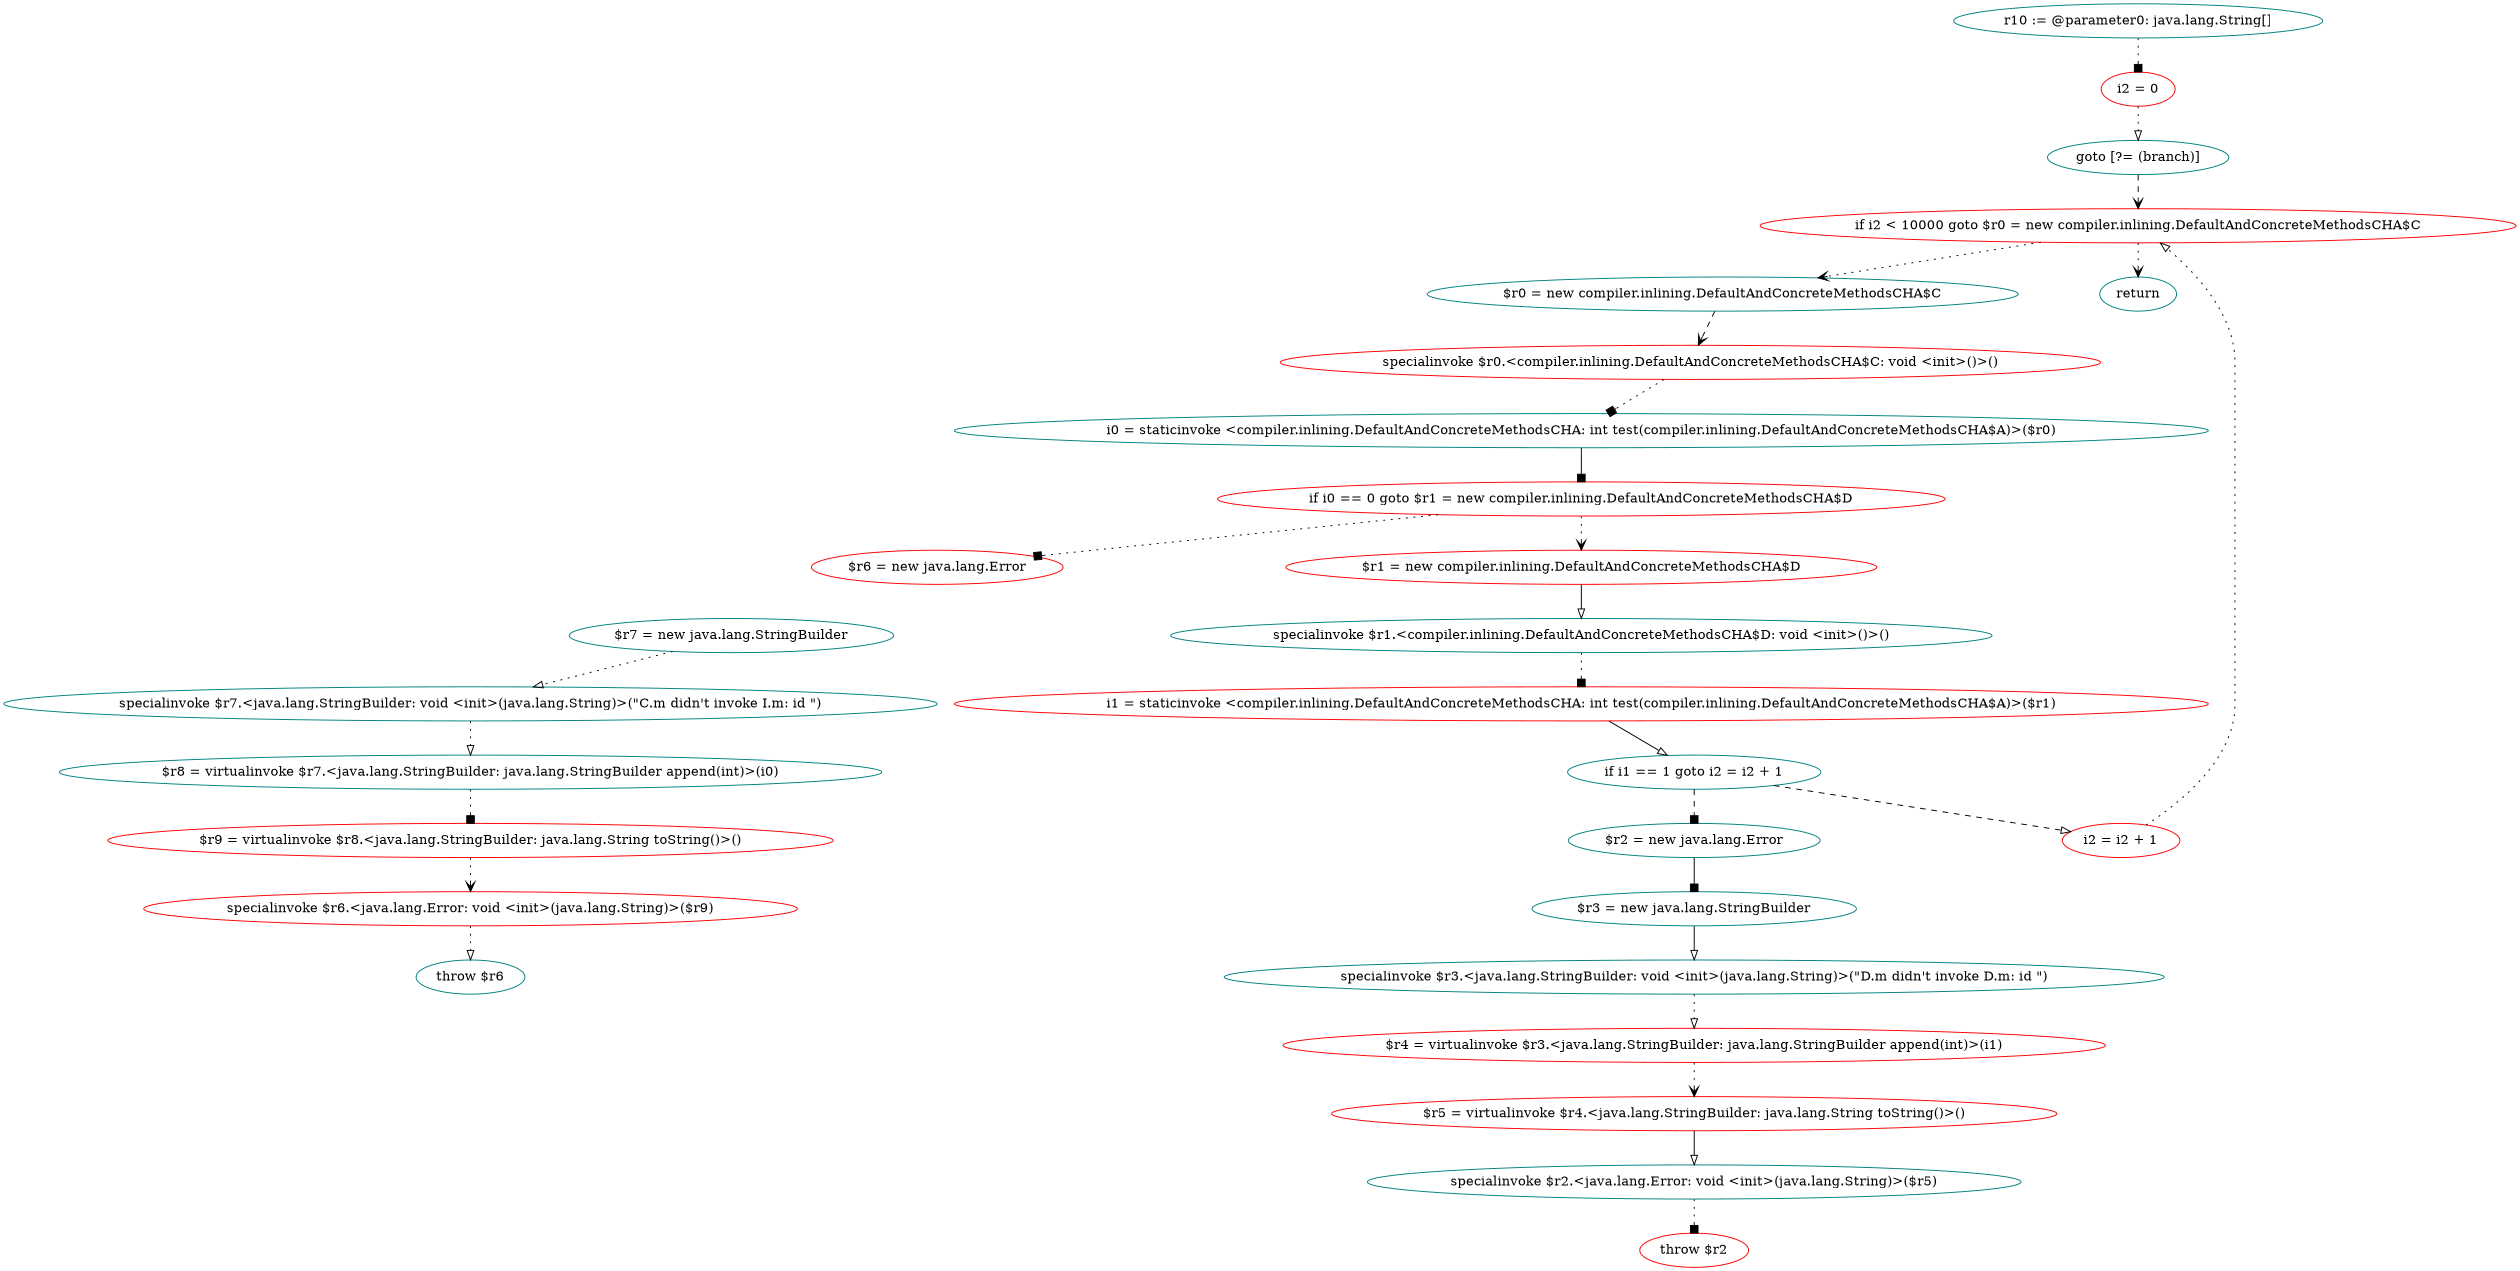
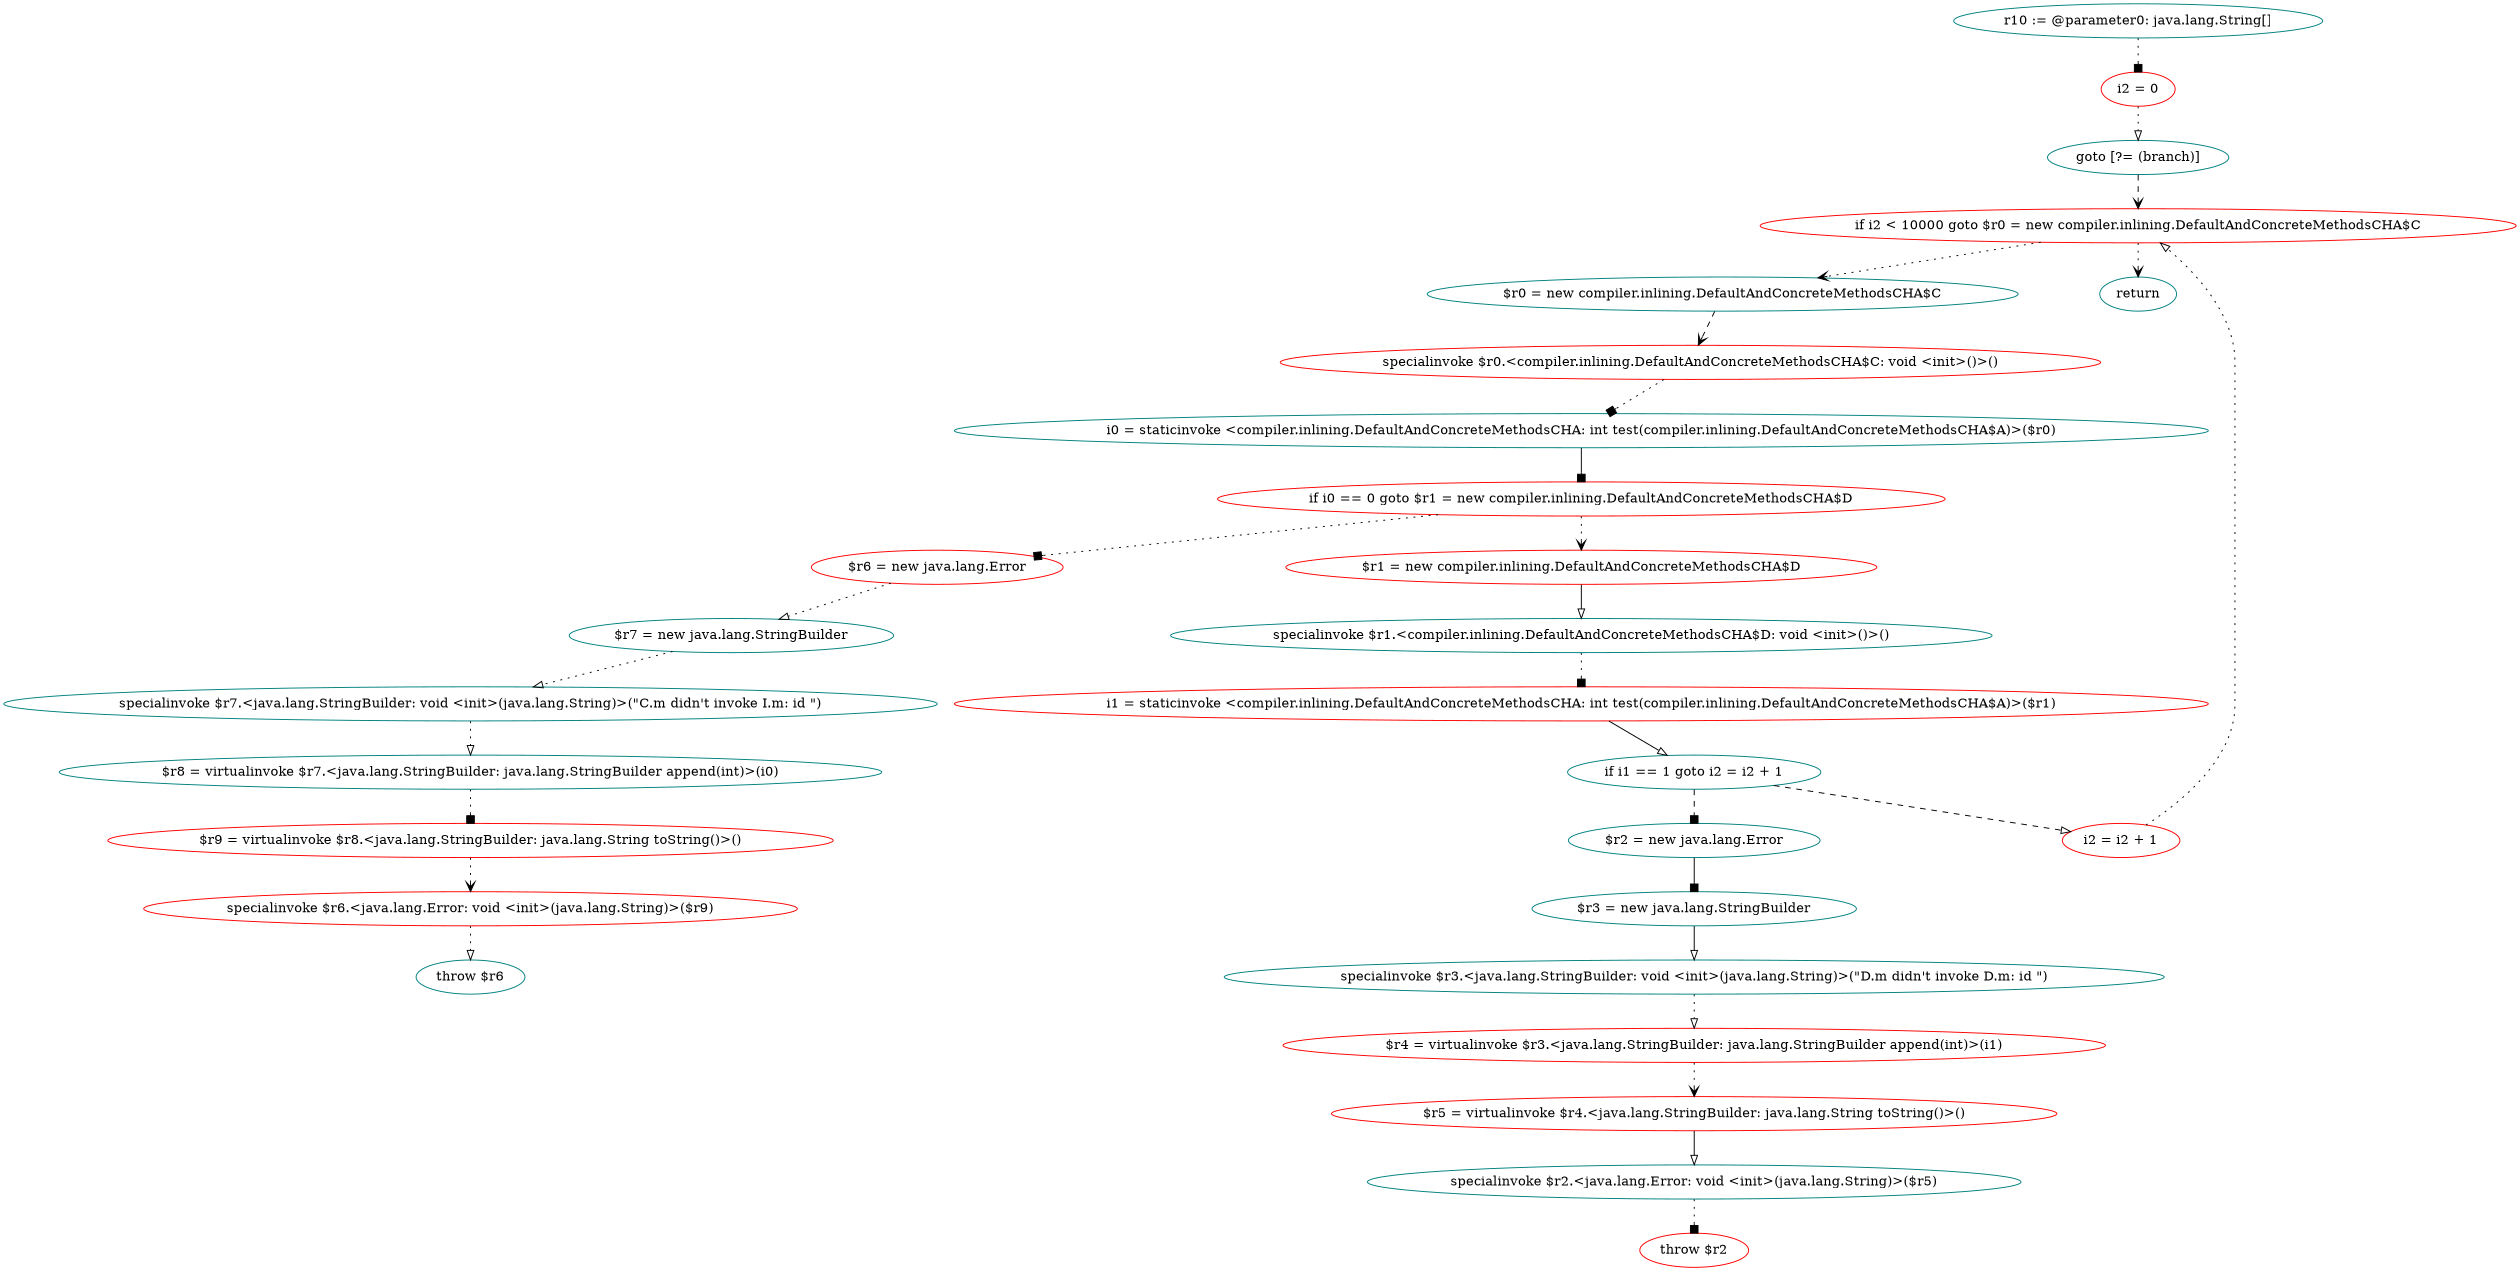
  digraph {
    node [color=teal]
    edge [arrowhead=onormal style=dotted]
    "i2 = 0" [color=red]
    "r10 := @parameter0: java.lang.String[]"
    "goto [?= (branch)]"
    "if i2 < 10000 goto $r0 = new compiler.inlining.DefaultAndConcreteMethodsCHA$C" [color=red]
    "$r0 = new compiler.inlining.DefaultAndConcreteMethodsCHA$C"
    return
    "specialinvoke $r0.<compiler.inlining.DefaultAndConcreteMethodsCHA$C: void <init>()>()" [color=red]
    "i0 = staticinvoke <compiler.inlining.DefaultAndConcreteMethodsCHA: int test(compiler.inlining.DefaultAndConcreteMethodsCHA$A)>($r0)"
    "if i0 == 0 goto $r1 = new compiler.inlining.DefaultAndConcreteMethodsCHA$D" [color=red]
    "$r6 = new java.lang.Error" [color=red]
    "$r1 = new compiler.inlining.DefaultAndConcreteMethodsCHA$D" [color=red]
    "$r7 = new java.lang.StringBuilder"
    "specialinvoke $r1.<compiler.inlining.DefaultAndConcreteMethodsCHA$D: void <init>()>()"
    "specialinvoke $r7.<java.lang.StringBuilder: void <init>(java.lang.String)>(\"C.m didn\'t invoke I.m: id \")"
    "$r8 = virtualinvoke $r7.<java.lang.StringBuilder: java.lang.StringBuilder append(int)>(i0)"
    "$r9 = virtualinvoke $r8.<java.lang.StringBuilder: java.lang.String toString()>()" [color=red]
    "specialinvoke $r6.<java.lang.Error: void <init>(java.lang.String)>($r9)" [color=red]
    "throw $r6"
    "i1 = staticinvoke <compiler.inlining.DefaultAndConcreteMethodsCHA: int test(compiler.inlining.DefaultAndConcreteMethodsCHA$A)>($r1)" [color=red]
    "if i1 == 1 goto i2 = i2 + 1"
    "$r2 = new java.lang.Error"
    "i2 = i2 + 1" [color=red]
    "$r3 = new java.lang.StringBuilder"
    "specialinvoke $r3.<java.lang.StringBuilder: void <init>(java.lang.String)>(\"D.m didn\'t invoke D.m: id \")"
    "$r4 = virtualinvoke $r3.<java.lang.StringBuilder: java.lang.StringBuilder append(int)>(i1)" [color=red]
    "$r5 = virtualinvoke $r4.<java.lang.StringBuilder: java.lang.String toString()>()" [color=red]
    "specialinvoke $r2.<java.lang.Error: void <init>(java.lang.String)>($r5)"
    "throw $r2" [color=red]
    "i2 = 0" -> "goto [?= (branch)]"
    "r10 := @parameter0: java.lang.String[]" -> "i2 = 0" [arrowhead=box]
    "goto [?= (branch)]" -> "if i2 < 10000 goto $r0 = new compiler.inlining.DefaultAndConcreteMethodsCHA$C" [arrowhead=vee style=dashed]
    "if i2 < 10000 goto $r0 = new compiler.inlining.DefaultAndConcreteMethodsCHA$C" -> "$r0 = new compiler.inlining.DefaultAndConcreteMethodsCHA$C" [arrowhead=vee]
    "if i2 < 10000 goto $r0 = new compiler.inlining.DefaultAndConcreteMethodsCHA$C" -> return [arrowhead=vee]
    "$r0 = new compiler.inlining.DefaultAndConcreteMethodsCHA$C" -> "specialinvoke $r0.<compiler.inlining.DefaultAndConcreteMethodsCHA$C: void <init>()>()" [arrowhead=vee style=dashed]
    "specialinvoke $r0.<compiler.inlining.DefaultAndConcreteMethodsCHA$C: void <init>()>()" -> "i0 = staticinvoke <compiler.inlining.DefaultAndConcreteMethodsCHA: int test(compiler.inlining.DefaultAndConcreteMethodsCHA$A)>($r0)" [arrowhead=box]
    "i0 = staticinvoke <compiler.inlining.DefaultAndConcreteMethodsCHA: int test(compiler.inlining.DefaultAndConcreteMethodsCHA$A)>($r0)" -> "if i0 == 0 goto $r1 = new compiler.inlining.DefaultAndConcreteMethodsCHA$D" [arrowhead=box style=solid]
    "if i0 == 0 goto $r1 = new compiler.inlining.DefaultAndConcreteMethodsCHA$D" -> "$r6 = new java.lang.Error" [arrowhead=box]
    "if i0 == 0 goto $r1 = new compiler.inlining.DefaultAndConcreteMethodsCHA$D" -> "$r1 = new compiler.inlining.DefaultAndConcreteMethodsCHA$D" [arrowhead=vee]
+   "$r6 = new java.lang.Error" -> "$r7 = new java.lang.StringBuilder"
    "$r1 = new compiler.inlining.DefaultAndConcreteMethodsCHA$D" -> "specialinvoke $r1.<compiler.inlining.DefaultAndConcreteMethodsCHA$D: void <init>()>()" [style=solid]
    "$r7 = new java.lang.StringBuilder" -> "specialinvoke $r7.<java.lang.StringBuilder: void <init>(java.lang.String)>(\"C.m didn\'t invoke I.m: id \")"
    "specialinvoke $r1.<compiler.inlining.DefaultAndConcreteMethodsCHA$D: void <init>()>()" -> "i1 = staticinvoke <compiler.inlining.DefaultAndConcreteMethodsCHA: int test(compiler.inlining.DefaultAndConcreteMethodsCHA$A)>($r1)" [arrowhead=box]
    "specialinvoke $r7.<java.lang.StringBuilder: void <init>(java.lang.String)>(\"C.m didn\'t invoke I.m: id \")" -> "$r8 = virtualinvoke $r7.<java.lang.StringBuilder: java.lang.StringBuilder append(int)>(i0)"
    "$r8 = virtualinvoke $r7.<java.lang.StringBuilder: java.lang.StringBuilder append(int)>(i0)" -> "$r9 = virtualinvoke $r8.<java.lang.StringBuilder: java.lang.String toString()>()" [arrowhead=box]
    "$r9 = virtualinvoke $r8.<java.lang.StringBuilder: java.lang.String toString()>()" -> "specialinvoke $r6.<java.lang.Error: void <init>(java.lang.String)>($r9)" [arrowhead=vee]
    "specialinvoke $r6.<java.lang.Error: void <init>(java.lang.String)>($r9)" -> "throw $r6"
    "i1 = staticinvoke <compiler.inlining.DefaultAndConcreteMethodsCHA: int test(compiler.inlining.DefaultAndConcreteMethodsCHA$A)>($r1)" -> "if i1 == 1 goto i2 = i2 + 1" [style=solid]
    "if i1 == 1 goto i2 = i2 + 1" -> "$r2 = new java.lang.Error" [arrowhead=box style=dashed]
    "if i1 == 1 goto i2 = i2 + 1" -> "i2 = i2 + 1" [style=dashed]
    "$r2 = new java.lang.Error" -> "$r3 = new java.lang.StringBuilder" [arrowhead=box style=solid]
    "i2 = i2 + 1" -> "if i2 < 10000 goto $r0 = new compiler.inlining.DefaultAndConcreteMethodsCHA$C"
    "$r3 = new java.lang.StringBuilder" -> "specialinvoke $r3.<java.lang.StringBuilder: void <init>(java.lang.String)>(\"D.m didn\'t invoke D.m: id \")" [style=solid]
    "specialinvoke $r3.<java.lang.StringBuilder: void <init>(java.lang.String)>(\"D.m didn\'t invoke D.m: id \")" -> "$r4 = virtualinvoke $r3.<java.lang.StringBuilder: java.lang.StringBuilder append(int)>(i1)"
    "$r4 = virtualinvoke $r3.<java.lang.StringBuilder: java.lang.StringBuilder append(int)>(i1)" -> "$r5 = virtualinvoke $r4.<java.lang.StringBuilder: java.lang.String toString()>()" [arrowhead=vee]
    "$r5 = virtualinvoke $r4.<java.lang.StringBuilder: java.lang.String toString()>()" -> "specialinvoke $r2.<java.lang.Error: void <init>(java.lang.String)>($r5)" [style=solid]
    "specialinvoke $r2.<java.lang.Error: void <init>(java.lang.String)>($r5)" -> "throw $r2" [arrowhead=box]
  }
